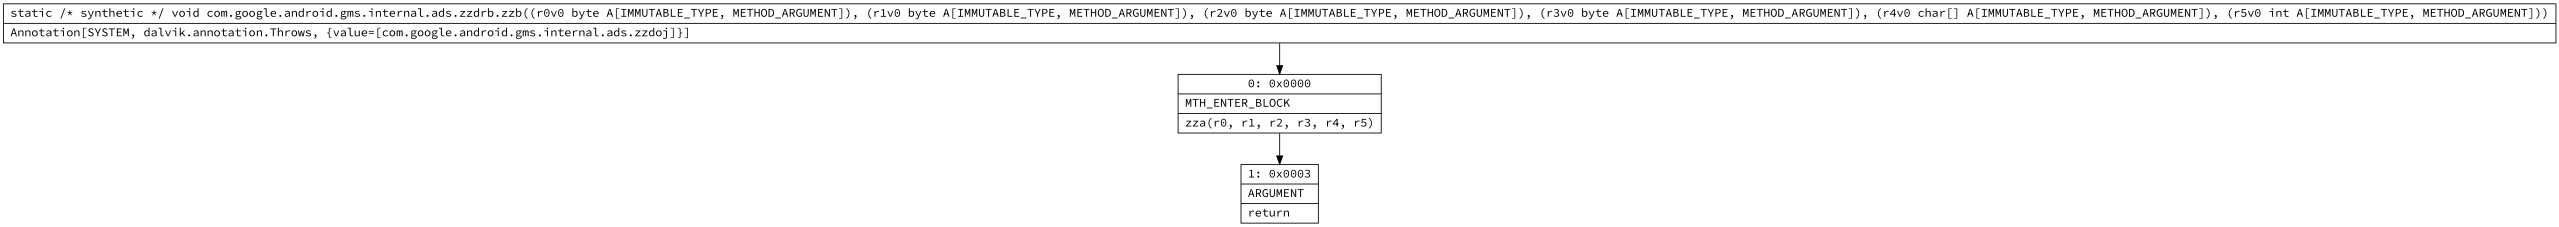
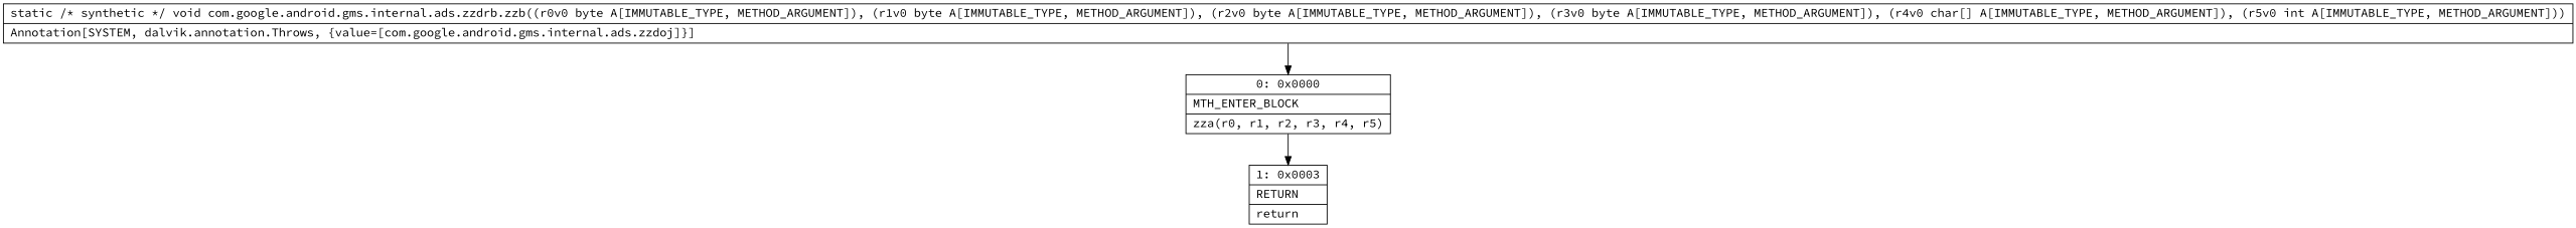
  digraph {
    fontname="Source Code Pro"
    node [shape=record fontname="Source Code Pro"]
    edge [fontname="Source Code Pro"]
    n1 [label="{0\:\ 0x0000|MTH_ENTER_BLOCK\l|zza(r0, r1, r2, r3, r4, r5)\l}"]
-   n2 [label="{1\:\ 0x0003|ARGUMENT\l|return\l}"]
+   n2 [label="{1\:\ 0x0003|RETURN\l|return\l}"]
    n3 [label="{static \/* synthetic *\/ void com.google.android.gms.internal.ads.zzdrb.zzb((r0v0 byte A[IMMUTABLE_TYPE, METHOD_ARGUMENT]), (r1v0 byte A[IMMUTABLE_TYPE, METHOD_ARGUMENT]), (r2v0 byte A[IMMUTABLE_TYPE, METHOD_ARGUMENT]), (r3v0 byte A[IMMUTABLE_TYPE, METHOD_ARGUMENT]), (r4v0 char[] A[IMMUTABLE_TYPE, METHOD_ARGUMENT]), (r5v0 int A[IMMUTABLE_TYPE, METHOD_ARGUMENT]))  | Annotation[SYSTEM, dalvik.annotation.Throws, \{value=[com.google.android.gms.internal.ads.zzdoj]\}]\l}"]
    n1 -> n2
    n3 -> n1
  }
